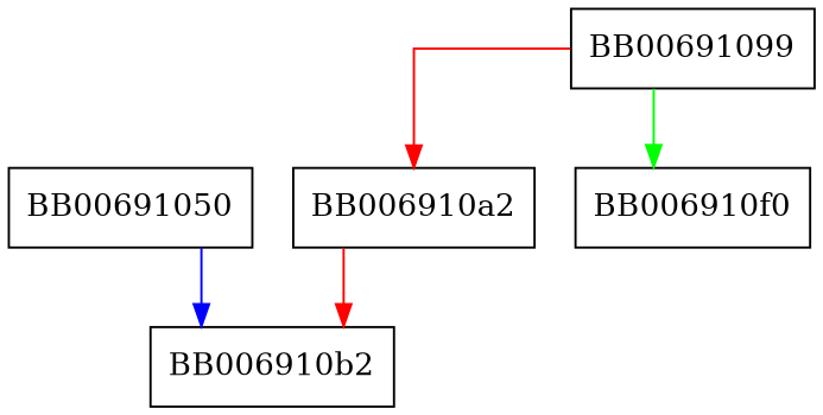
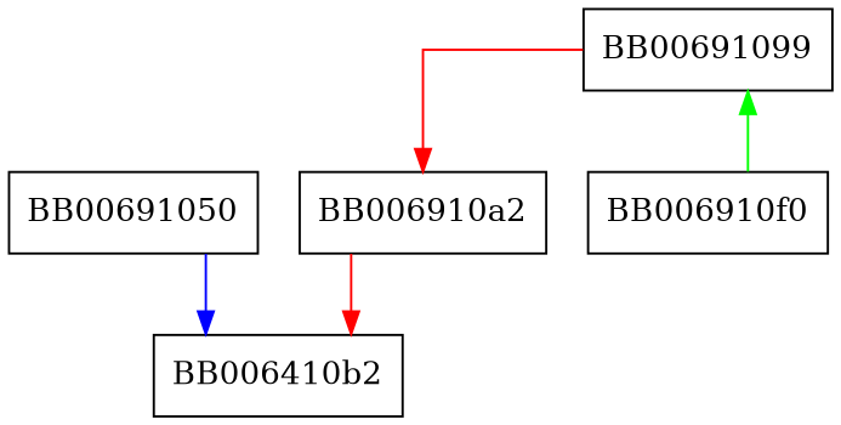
  digraph {
    splines=ortho
    node [shape=box]
    edge [color=red]
    BB00691050
-   BB006910b2
+   BB006910b2 [label=BB006410b2]
    BB006910a2
    BB00691099
    BB006910f0
    BB00691050 -> BB006910b2 [color=blue]
    BB006910a2 -> BB006910b2
    BB00691099 -> BB006910a2
-   BB00691099 -> BB006910f0 [color=green]
+   BB006910f0 -> BB00691099 [color=green]
  }
